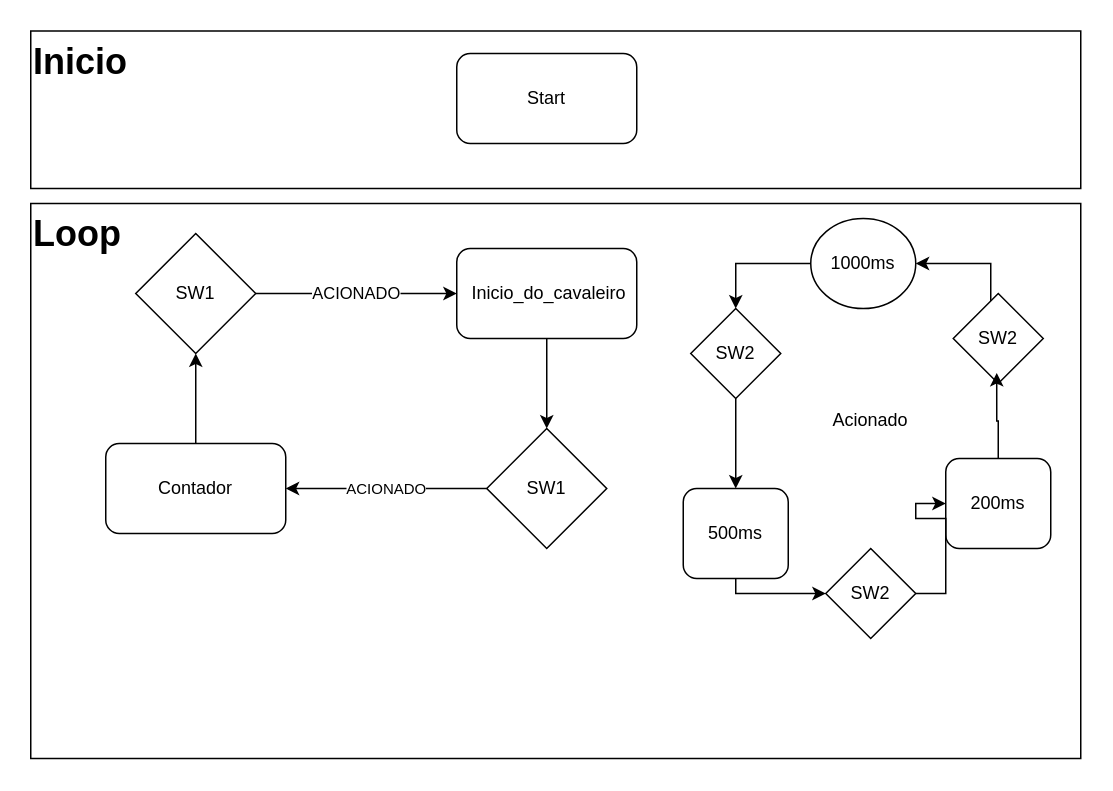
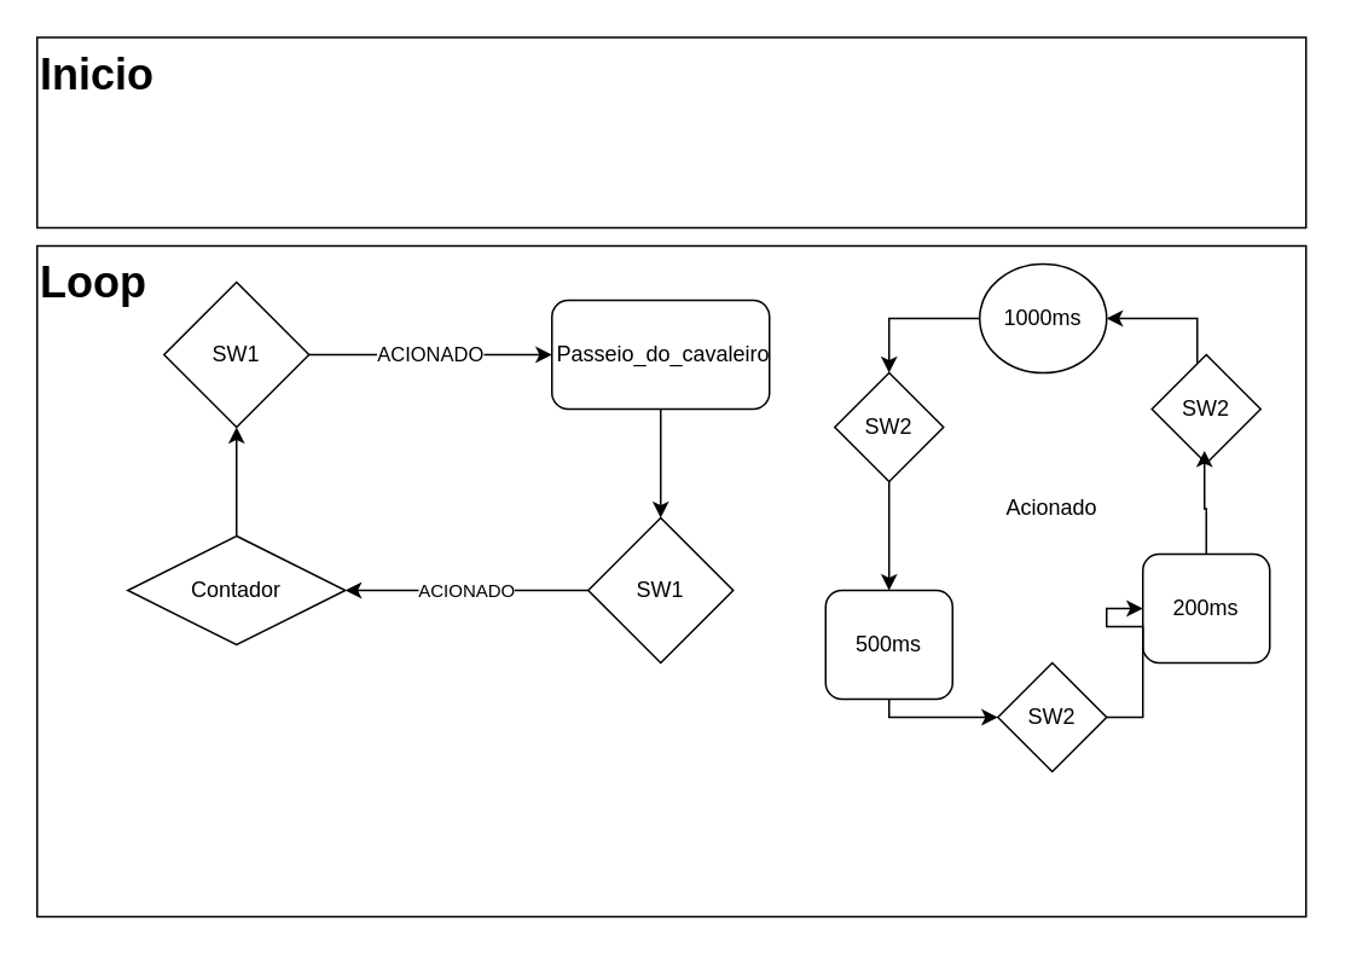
  <mxCell id="0" />
  <mxCell id="1" parent="0" />
  <mxCell id="2" value="&lt;h1 style=&quot;margin-top: 0px;&quot;&gt;Inicio&lt;/h1&gt;" style="text;html=1;whiteSpace=wrap;overflow=hidden;rounded=0;strokeColor=default;" vertex="1" parent="1"><mxGeometry x="20" y="20" width="700" height="105" as="geometry" /></mxCell>
  <mxCell id="3" value="&lt;h1 style=&quot;margin-top: 0px;&quot;&gt;Loop&lt;/h1&gt;" style="text;html=1;whiteSpace=wrap;overflow=hidden;rounded=0;strokeColor=default;" vertex="1" parent="1"><mxGeometry x="20" y="135" width="700" height="370" as="geometry" /></mxCell>
- <mxCell id="4" value="Start" style="rounded=1;whiteSpace=wrap;html=1;" vertex="1" parent="1"><mxGeometry x="304" y="35" width="120" height="60" as="geometry" /></mxCell>
  <mxCell id="5" style="edgeStyle=orthogonalEdgeStyle;rounded=0;orthogonalLoop=1;jettySize=auto;html=1;entryX=0.5;entryY=0;entryDx=0;entryDy=0;" edge="1" parent="1" source="6"><mxGeometry relative="1" as="geometry"><mxPoint x="364" y="285" as="targetPoint" /></mxGeometry></mxCell>
- <mxCell id="6" value="&amp;nbsp;Inicio_do_cavaleiro" style="rounded=1;whiteSpace=wrap;html=1;" vertex="1" parent="1"><mxGeometry x="304" y="165" width="120" height="60" as="geometry" /></mxCell>
+ <mxCell id="6" value="&amp;nbsp;Passeio_do_cavaleiro" style="rounded=1;whiteSpace=wrap;html=1;" vertex="1" parent="1"><mxGeometry x="304" y="165" width="120" height="60" as="geometry" /></mxCell>
  <mxCell id="7" style="edgeStyle=orthogonalEdgeStyle;rounded=0;orthogonalLoop=1;jettySize=auto;html=1;entryX=0.5;entryY=1;entryDx=0;entryDy=0;" edge="1" parent="1" source="8" target="12"><mxGeometry relative="1" as="geometry" /></mxCell>
- <mxCell id="8" value="Contador" style="rounded=1;whiteSpace=wrap;html=1;" vertex="1" parent="1"><mxGeometry x="70" y="295" width="120" height="60" as="geometry" /></mxCell>
+ <mxCell id="8" value="Contador" style="rhombus;whiteSpace=wrap;html=1;" vertex="1" parent="1"><mxGeometry x="70" y="295" width="120" height="60" as="geometry" /></mxCell>
  <mxCell id="9" value="&lt;font size=&quot;1&quot;&gt;ACIONADO&lt;/font&gt;" style="edgeStyle=orthogonalEdgeStyle;rounded=0;orthogonalLoop=1;jettySize=auto;html=1;entryX=1;entryY=0.5;entryDx=0;entryDy=0;" edge="1" parent="1" source="10" target="8"><mxGeometry relative="1" as="geometry" /></mxCell>
  <mxCell id="10" value="SW1" style="rhombus;whiteSpace=wrap;html=1;" vertex="1" parent="1"><mxGeometry x="324" y="285" width="80" height="80" as="geometry" /></mxCell>
  <mxCell id="11" value="ACIONADO" style="edgeStyle=orthogonalEdgeStyle;rounded=0;orthogonalLoop=1;jettySize=auto;html=1;entryX=0;entryY=0.5;entryDx=0;entryDy=0;" edge="1" parent="1" source="12" target="6"><mxGeometry relative="1" as="geometry" /></mxCell>
  <mxCell id="12" value="SW1" style="rhombus;whiteSpace=wrap;html=1;" vertex="1" parent="1"><mxGeometry x="90" y="155" width="80" height="80" as="geometry" /></mxCell>
  <mxCell id="13" style="edgeStyle=orthogonalEdgeStyle;rounded=0;orthogonalLoop=1;jettySize=auto;html=1;" edge="1" parent="1" source="14" target="18"><mxGeometry relative="1" as="geometry" /></mxCell>
  <mxCell id="14" value="SW2" style="rhombus;whiteSpace=wrap;html=1;" vertex="1" parent="1"><mxGeometry x="460" y="205" width="60" height="60" as="geometry" /></mxCell>
  <mxCell id="15" style="edgeStyle=orthogonalEdgeStyle;rounded=0;orthogonalLoop=1;jettySize=auto;html=1;entryX=0.5;entryY=0;entryDx=0;entryDy=0;" edge="1" parent="1" source="16" target="14"><mxGeometry relative="1" as="geometry" /></mxCell>
  <mxCell id="16" value="1000ms" style="ellipse;whiteSpace=wrap;html=1;" vertex="1" parent="1"><mxGeometry x="540" y="145" width="70" height="60" as="geometry" /></mxCell>
  <mxCell id="17" style="edgeStyle=orthogonalEdgeStyle;rounded=0;orthogonalLoop=1;jettySize=auto;html=1;entryX=0;entryY=0.5;entryDx=0;entryDy=0;" edge="1" parent="1" source="18" target="21"><mxGeometry relative="1" as="geometry"><Array as="points"><mxPoint x="490" y="395" /></Array></mxGeometry></mxCell>
  <mxCell id="18" value="500ms" style="rounded=1;whiteSpace=wrap;html=1;" vertex="1" parent="1"><mxGeometry x="455" y="325" width="70" height="60" as="geometry" /></mxCell>
  <mxCell id="19" value="200ms" style="rounded=1;whiteSpace=wrap;html=1;" vertex="1" parent="1"><mxGeometry x="630" y="305" width="70" height="60" as="geometry" /></mxCell>
  <mxCell id="20" style="edgeStyle=orthogonalEdgeStyle;rounded=0;orthogonalLoop=1;jettySize=auto;html=1;" edge="1" parent="1" source="21" target="19"><mxGeometry relative="1" as="geometry" /></mxCell>
  <mxCell id="21" value="SW2" style="rhombus;whiteSpace=wrap;html=1;" vertex="1" parent="1"><mxGeometry x="550" y="365" width="60" height="60" as="geometry" /></mxCell>
  <mxCell id="22" style="edgeStyle=orthogonalEdgeStyle;rounded=0;orthogonalLoop=1;jettySize=auto;html=1;" edge="1" parent="1" source="23" target="16"><mxGeometry relative="1" as="geometry"><Array as="points"><mxPoint x="660" y="175" /></Array></mxGeometry></mxCell>
  <mxCell id="23" value="SW2" style="rhombus;whiteSpace=wrap;html=1;" vertex="1" parent="1"><mxGeometry x="635" y="195" width="60" height="60" as="geometry" /></mxCell>
  <mxCell id="24" value="Acionado" style="text;html=1;align=center;verticalAlign=middle;whiteSpace=wrap;rounded=0;" vertex="1" parent="1"><mxGeometry x="550" y="265" width="60" height="30" as="geometry" /></mxCell>
  <mxCell id="25" style="edgeStyle=orthogonalEdgeStyle;rounded=0;orthogonalLoop=1;jettySize=auto;html=1;entryX=0.483;entryY=0.883;entryDx=0;entryDy=0;entryPerimeter=0;" edge="1" parent="1" source="19" target="23"><mxGeometry relative="1" as="geometry" /></mxCell>
